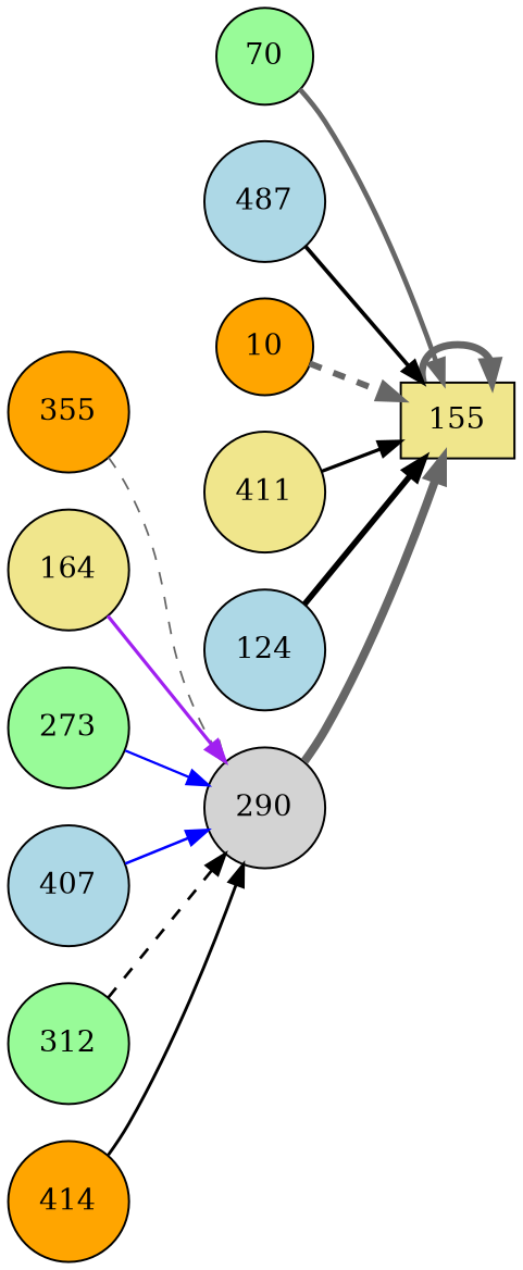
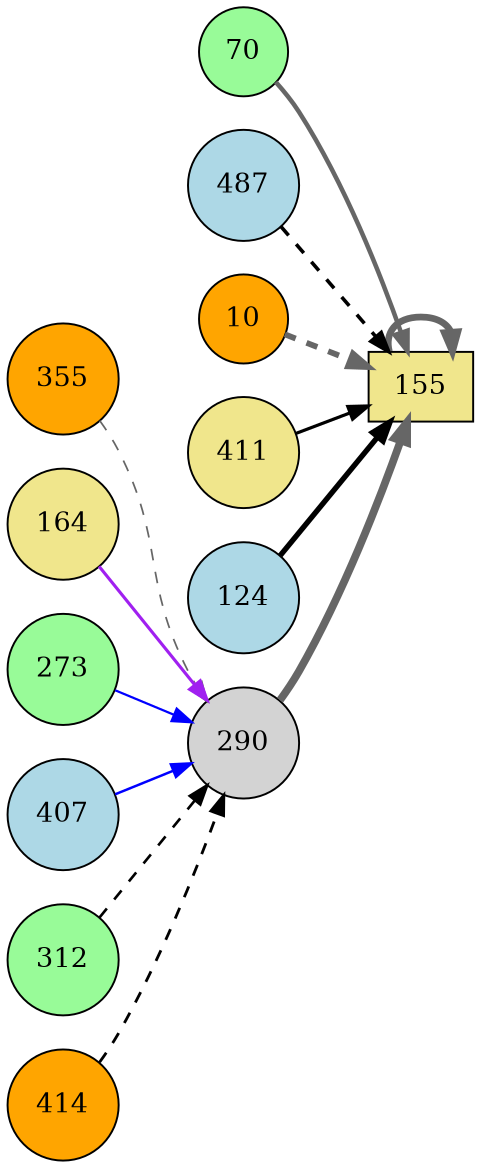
  digraph {
    rankdir=LR
    node [fillcolor=khaki shape=circle style=filled]
    edge [color=gray40 style=bold]
    n1 [fillcolor=lightgrey label=290]
    n2 [label=155 shape=box]
    n3 [fillcolor=orange label=355]
    n4 [label=164]
    n5 [fillcolor=palegreen label=70]
    n6 [fillcolor=lightblue label=487]
    n7 [fillcolor=orange label=10]
    n8 [fillcolor=palegreen label=273]
    n9 [label=411]
    n10 [fillcolor=lightblue label=407]
    n11 [fillcolor=palegreen label=312]
    n12 [fillcolor=lightblue label=124]
    n13 [fillcolor=orange label=414]
    n1 -> n2 [penwidth=4.00]
    n2 -> n2 [penwidth=3.48 style=solid]
    n3 -> n1 [penwidth=0.90 style=dashed]
    n4 -> n1 [color=purple penwidth=1.62]
    n5 -> n2 [penwidth=2.34]
-   n6 -> n2 [color=black penwidth=1.87 style=solid]
+   n6 -> n2 [color=black penwidth=1.87 style=dashed]
    n7 -> n2 [penwidth=3.00 style=dashed]
    n8 -> n1 [color=blue penwidth=1.15]
    n9 -> n2 [color=black penwidth=1.65]
    n10 -> n1 [color=blue penwidth=1.29]
    n11 -> n1 [color=black penwidth=1.37 style=dashed]
    n12 -> n2 [color=black penwidth=2.79]
-   n13 -> n1 [color=black penwidth=1.46 style=solid]
+   n13 -> n1 [color=black penwidth=1.46 style=dashed]
  }
